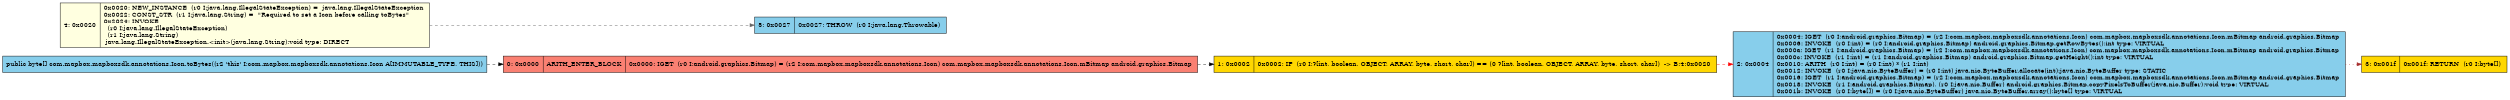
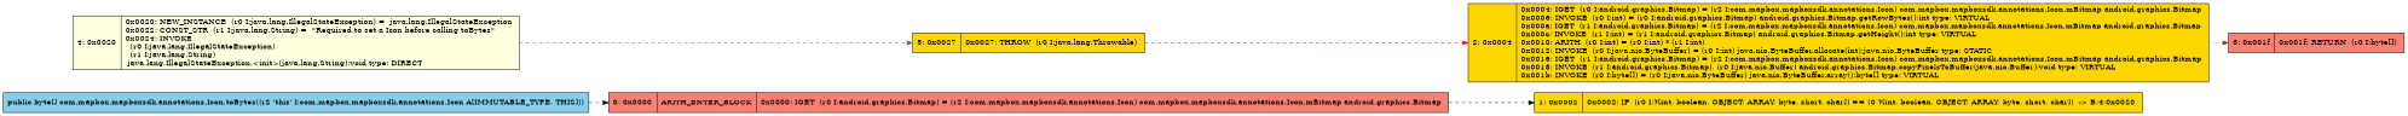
  digraph {
    rankdir=LR
    node [fillcolor=salmon shape=record style=filled]
    edge [color=black style=dashed]
    n1 [label="{0\:\ 0x0000|ARITH_ENTER_BLOCK\l|0x0000: IGET  (r0 I:android.graphics.Bitmap) = (r2 I:com.mapbox.mapboxsdk.annotations.Icon) com.mapbox.mapboxsdk.annotations.Icon.mBitmap android.graphics.Bitmap \l}"]
    n2 [fillcolor=gold label="{1\:\ 0x0002|0x0002: IF  (r0 I:?[int, boolean, OBJECT, ARRAY, byte, short, char]) == (0 ?[int, boolean, OBJECT, ARRAY, byte, short, char])  \-\> B:4:0x0020 \l}"]
-   n3 [fillcolor=skyblue label="{2\:\ 0x0004|0x0004: IGET  (r0 I:android.graphics.Bitmap) = (r2 I:com.mapbox.mapboxsdk.annotations.Icon) com.mapbox.mapboxsdk.annotations.Icon.mBitmap android.graphics.Bitmap \l0x0006: INVOKE  (r0 I:int) = (r0 I:android.graphics.Bitmap) android.graphics.Bitmap.getRowBytes():int type: VIRTUAL \l0x000a: IGET  (r1 I:android.graphics.Bitmap) = (r2 I:com.mapbox.mapboxsdk.annotations.Icon) com.mapbox.mapboxsdk.annotations.Icon.mBitmap android.graphics.Bitmap \l0x000c: INVOKE  (r1 I:int) = (r1 I:android.graphics.Bitmap) android.graphics.Bitmap.getHeight():int type: VIRTUAL \l0x0010: ARITH  (r0 I:int) = (r0 I:int) * (r1 I:int) \l0x0012: INVOKE  (r0 I:java.nio.ByteBuffer) = (r0 I:int) java.nio.ByteBuffer.allocate(int):java.nio.ByteBuffer type: STATIC \l0x0016: IGET  (r1 I:android.graphics.Bitmap) = (r2 I:com.mapbox.mapboxsdk.annotations.Icon) com.mapbox.mapboxsdk.annotations.Icon.mBitmap android.graphics.Bitmap \l0x0018: INVOKE  (r1 I:android.graphics.Bitmap), (r0 I:java.nio.Buffer) android.graphics.Bitmap.copyPixelsToBuffer(java.nio.Buffer):void type: VIRTUAL \l0x001b: INVOKE  (r0 I:byte[]) = (r0 I:java.nio.ByteBuffer) java.nio.ByteBuffer.array():byte[] type: VIRTUAL \l}"]
-   n4 [fillcolor=gold label="{3\:\ 0x001f|0x001f: RETURN  (r0 I:byte[]) \l}"]
-   n5 [fillcolor=lightyellow label="{4\:\ 0x0020|0x0020: NEW_INSTANCE  (r0 I:java.lang.IllegalStateException) =  java.lang.IllegalStateException \l0x0022: CONST_STR  (r1 I:java.lang.String) =  \"Required to set a Icon before calling toBytes\" \l0x2024: INVOKE  \l  (r0 I:java.lang.IllegalStateException)\l  (r1 I:java.lang.String)\l java.lang.IllegalStateException.\<init\>(java.lang.String):void type: DIRECT \l}"]
-   n6 [fillcolor=skyblue label="{5\:\ 0x0027|0x0027: THROW  (r0 I:java.lang.Throwable) \l}"]
+   n3 [fillcolor=gold label="{2\:\ 0x0004|0x0004: IGET  (r0 I:android.graphics.Bitmap) = (r2 I:com.mapbox.mapboxsdk.annotations.Icon) com.mapbox.mapboxsdk.annotations.Icon.mBitmap android.graphics.Bitmap \l0x0006: INVOKE  (r0 I:int) = (r0 I:android.graphics.Bitmap) android.graphics.Bitmap.getRowBytes():int type: VIRTUAL \l0x000a: IGET  (r1 I:android.graphics.Bitmap) = (r2 I:com.mapbox.mapboxsdk.annotations.Icon) com.mapbox.mapboxsdk.annotations.Icon.mBitmap android.graphics.Bitmap \l0x000c: INVOKE  (r1 I:int) = (r1 I:android.graphics.Bitmap) android.graphics.Bitmap.getHeight():int type: VIRTUAL \l0x0010: ARITH  (r0 I:int) = (r0 I:int) * (r1 I:int) \l0x0012: INVOKE  (r0 I:java.nio.ByteBuffer) = (r0 I:int) java.nio.ByteBuffer.allocate(int):java.nio.ByteBuffer type: STATIC \l0x0016: IGET  (r1 I:android.graphics.Bitmap) = (r2 I:com.mapbox.mapboxsdk.annotations.Icon) com.mapbox.mapboxsdk.annotations.Icon.mBitmap android.graphics.Bitmap \l0x0018: INVOKE  (r1 I:android.graphics.Bitmap), (r0 I:java.nio.Buffer) android.graphics.Bitmap.copyPixelsToBuffer(java.nio.Buffer):void type: VIRTUAL \l0x001b: INVOKE  (r0 I:byte[]) = (r0 I:java.nio.ByteBuffer) java.nio.ByteBuffer.array():byte[] type: VIRTUAL \l}"]
+   n4 [label="{3\:\ 0x001f|0x001f: RETURN  (r0 I:byte[]) \l}"]
+   n5 [fillcolor=lightyellow label="{4\:\ 0x0020|0x0020: NEW_INSTANCE  (r0 I:java.lang.IllegalStateException) =  java.lang.IllegalStateException \l0x0022: CONST_STR  (r1 I:java.lang.String) =  \"Required to set a Icon before calling toBytes\" \l0x0024: INVOKE  \l  (r0 I:java.lang.IllegalStateException)\l  (r1 I:java.lang.String)\l java.lang.IllegalStateException.\<init\>(java.lang.String):void type: DIRECT \l}"]
+   n6 [fillcolor=gold label="{5\:\ 0x0027|0x0027: THROW  (r0 I:java.lang.Throwable) \l}"]
    n7 [fillcolor=skyblue label="{public byte[] com.mapbox.mapboxsdk.annotations.Icon.toBytes((r2 'this' I:com.mapbox.mapboxsdk.annotations.Icon A[IMMUTABLE_TYPE, THIS])) }"]
    n1 -> n2
-   n2 -> n3 [color=red]
+   n6 -> n3 [color=red]
    n3 -> n4 [color=brown style=dotted]
    n5 -> n6 [color=gray40]
    n7 -> n1
  }
